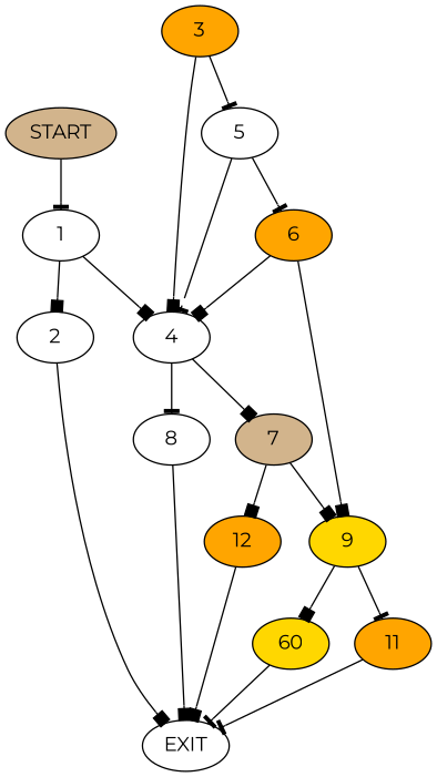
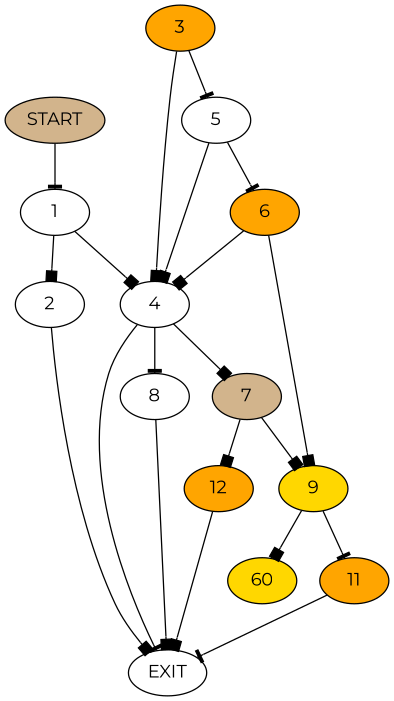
  digraph {
    fontname=Montserrat
    node [fillcolor=white fontname=Montserrat style=filled]
    edge [arrowhead=box fontname=Montserrat]
    n1 [fillcolor=tan label=START]
    1
    2
    4
    n5 [label=EXIT]
    3 [fillcolor=orange]
    5
    7 [fillcolor=tan]
    8
    6 [fillcolor=orange]
    9 [fillcolor=gold]
    12 [fillcolor=orange]
    n13 [fillcolor=gold label=60]
    11 [fillcolor=orange]
    n1 -> 1 [arrowhead=tee]
    1 -> 2
    1 -> 4
    2 -> n5
    4 -> 7
    4 -> 8 [arrowhead=tee]
    3 -> 4
    3 -> 5 [arrowhead=tee]
-   5 -> 4 [arrowhead=tee]
+   5 -> 4
    5 -> 6 [arrowhead=tee]
    7 -> 9
    7 -> 12
    8 -> n5
    6 -> 4
    6 -> 9
    9 -> n13
    9 -> 11 [arrowhead=tee]
    12 -> n5
-   n13 -> n5 [arrowhead=tee]
+   4 -> n5 [arrowhead=tee]
    11 -> n5 [arrowhead=tee]
  }
